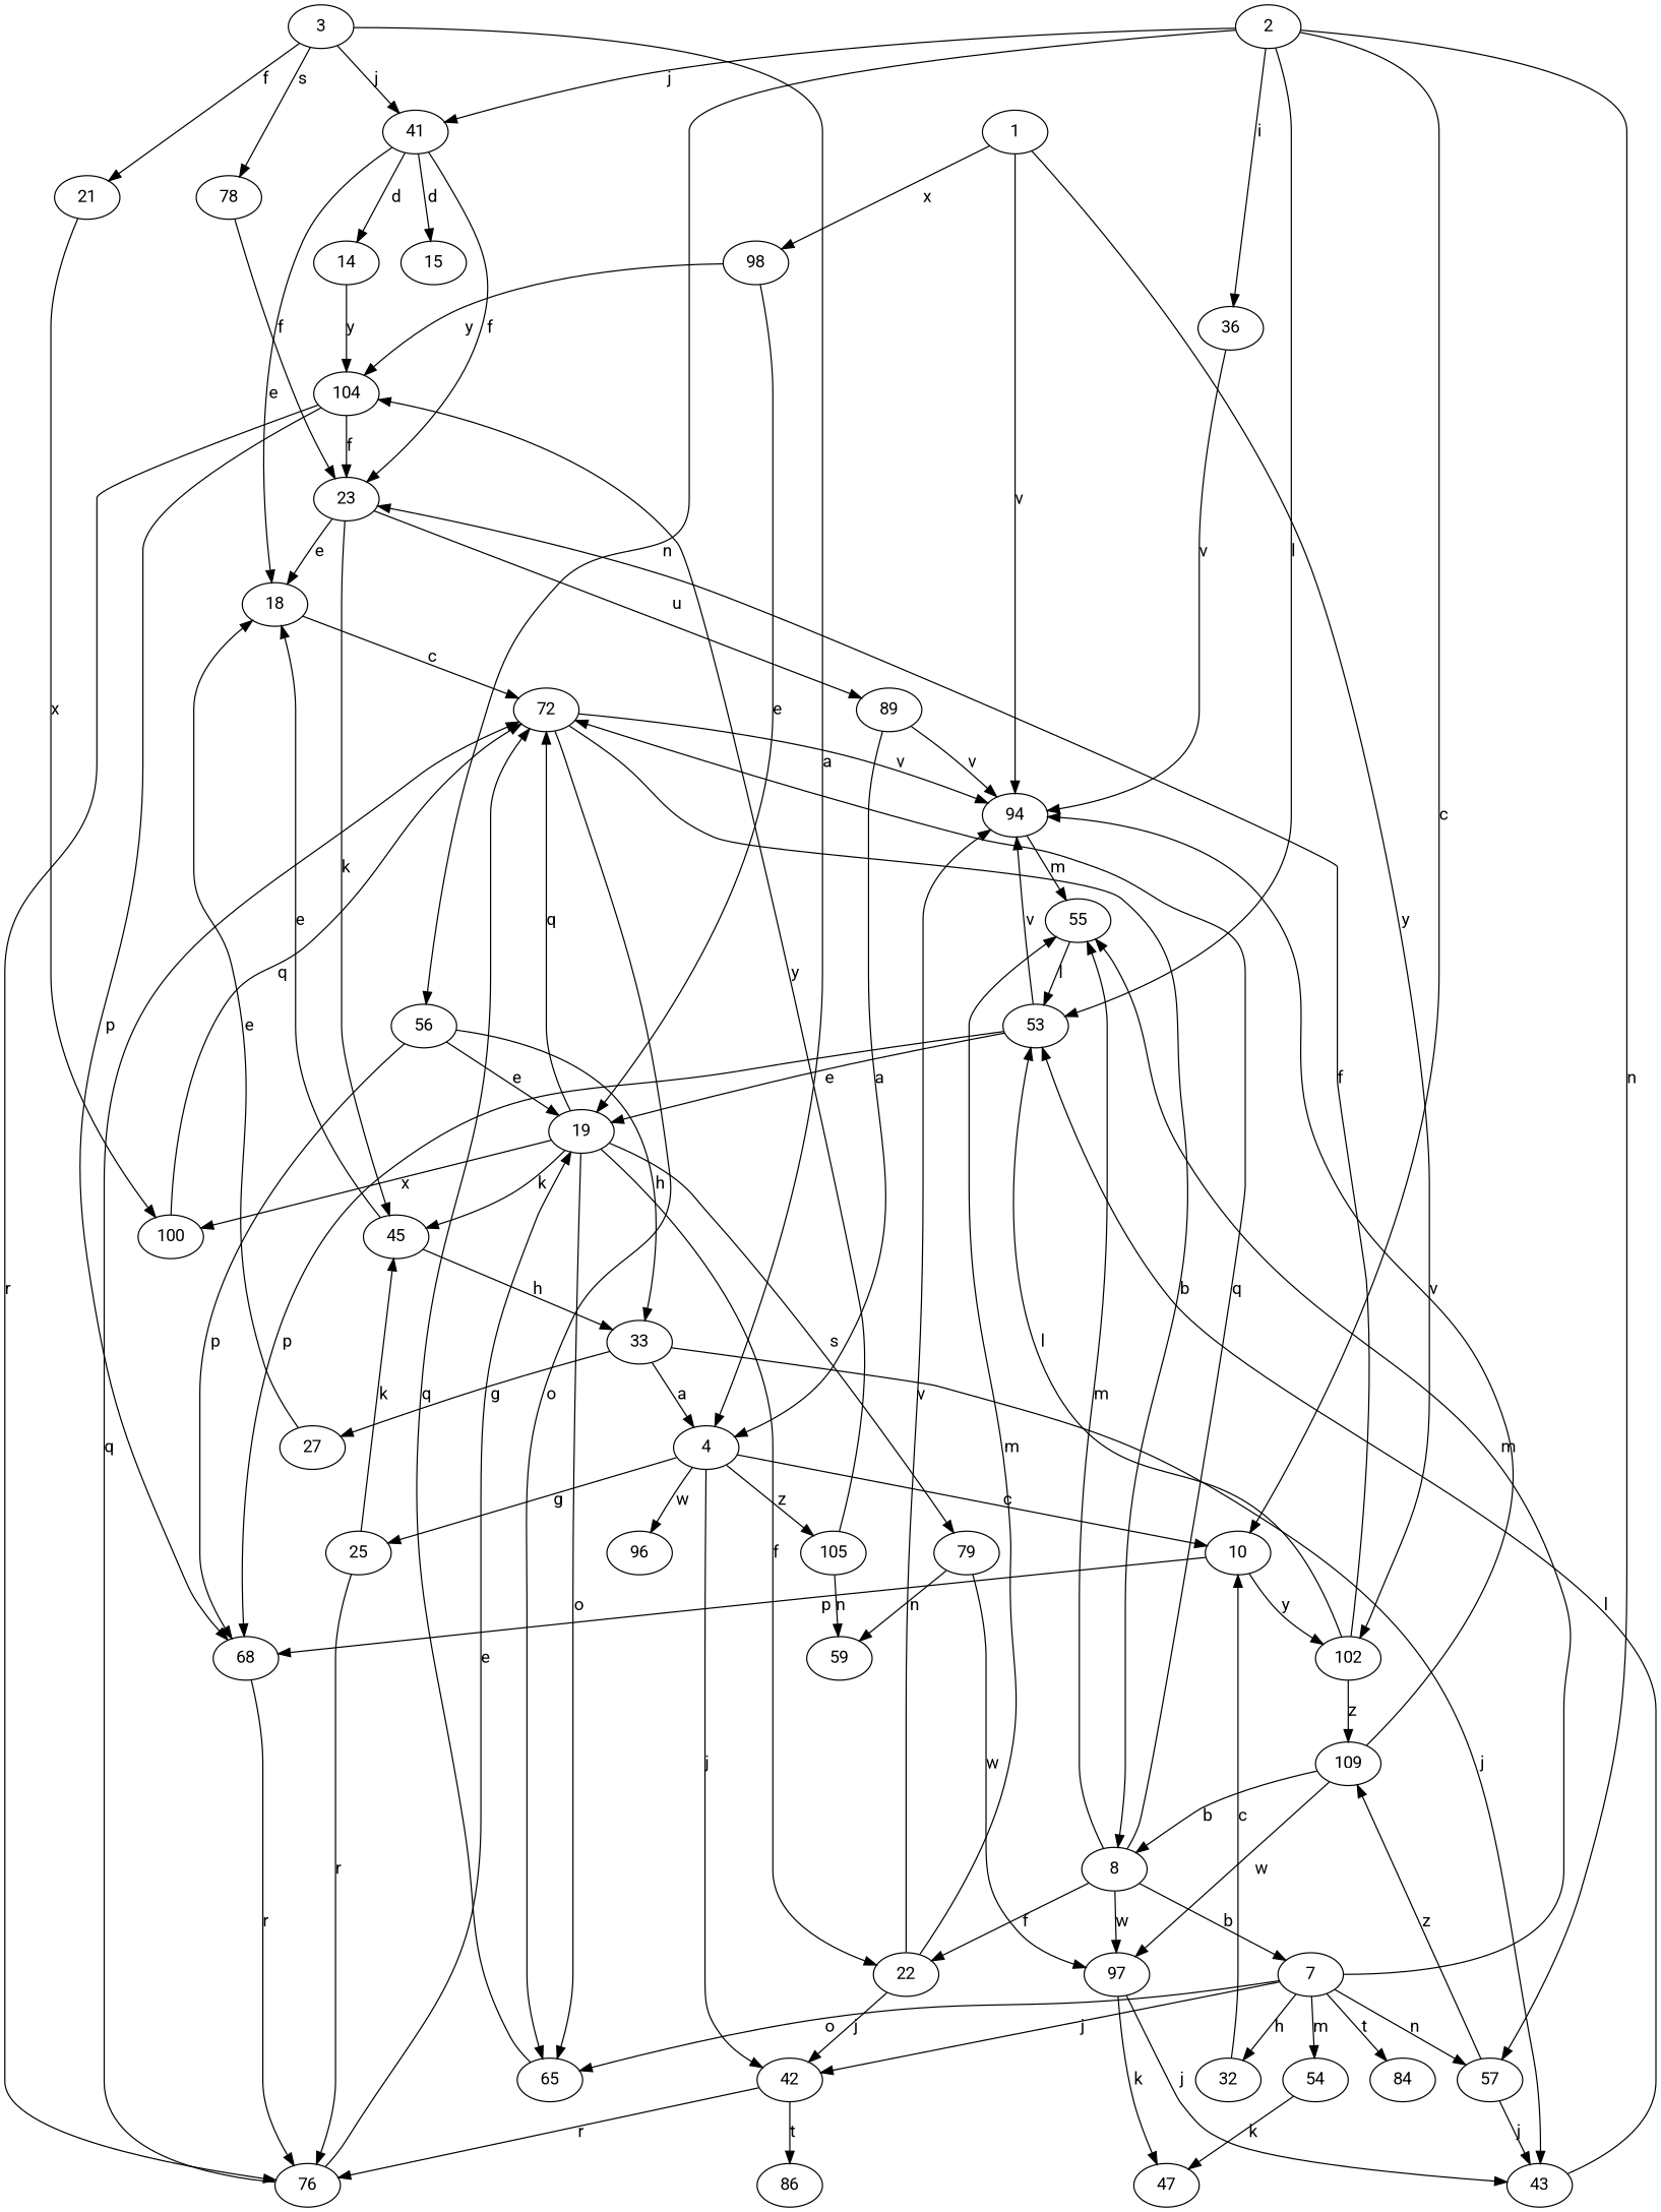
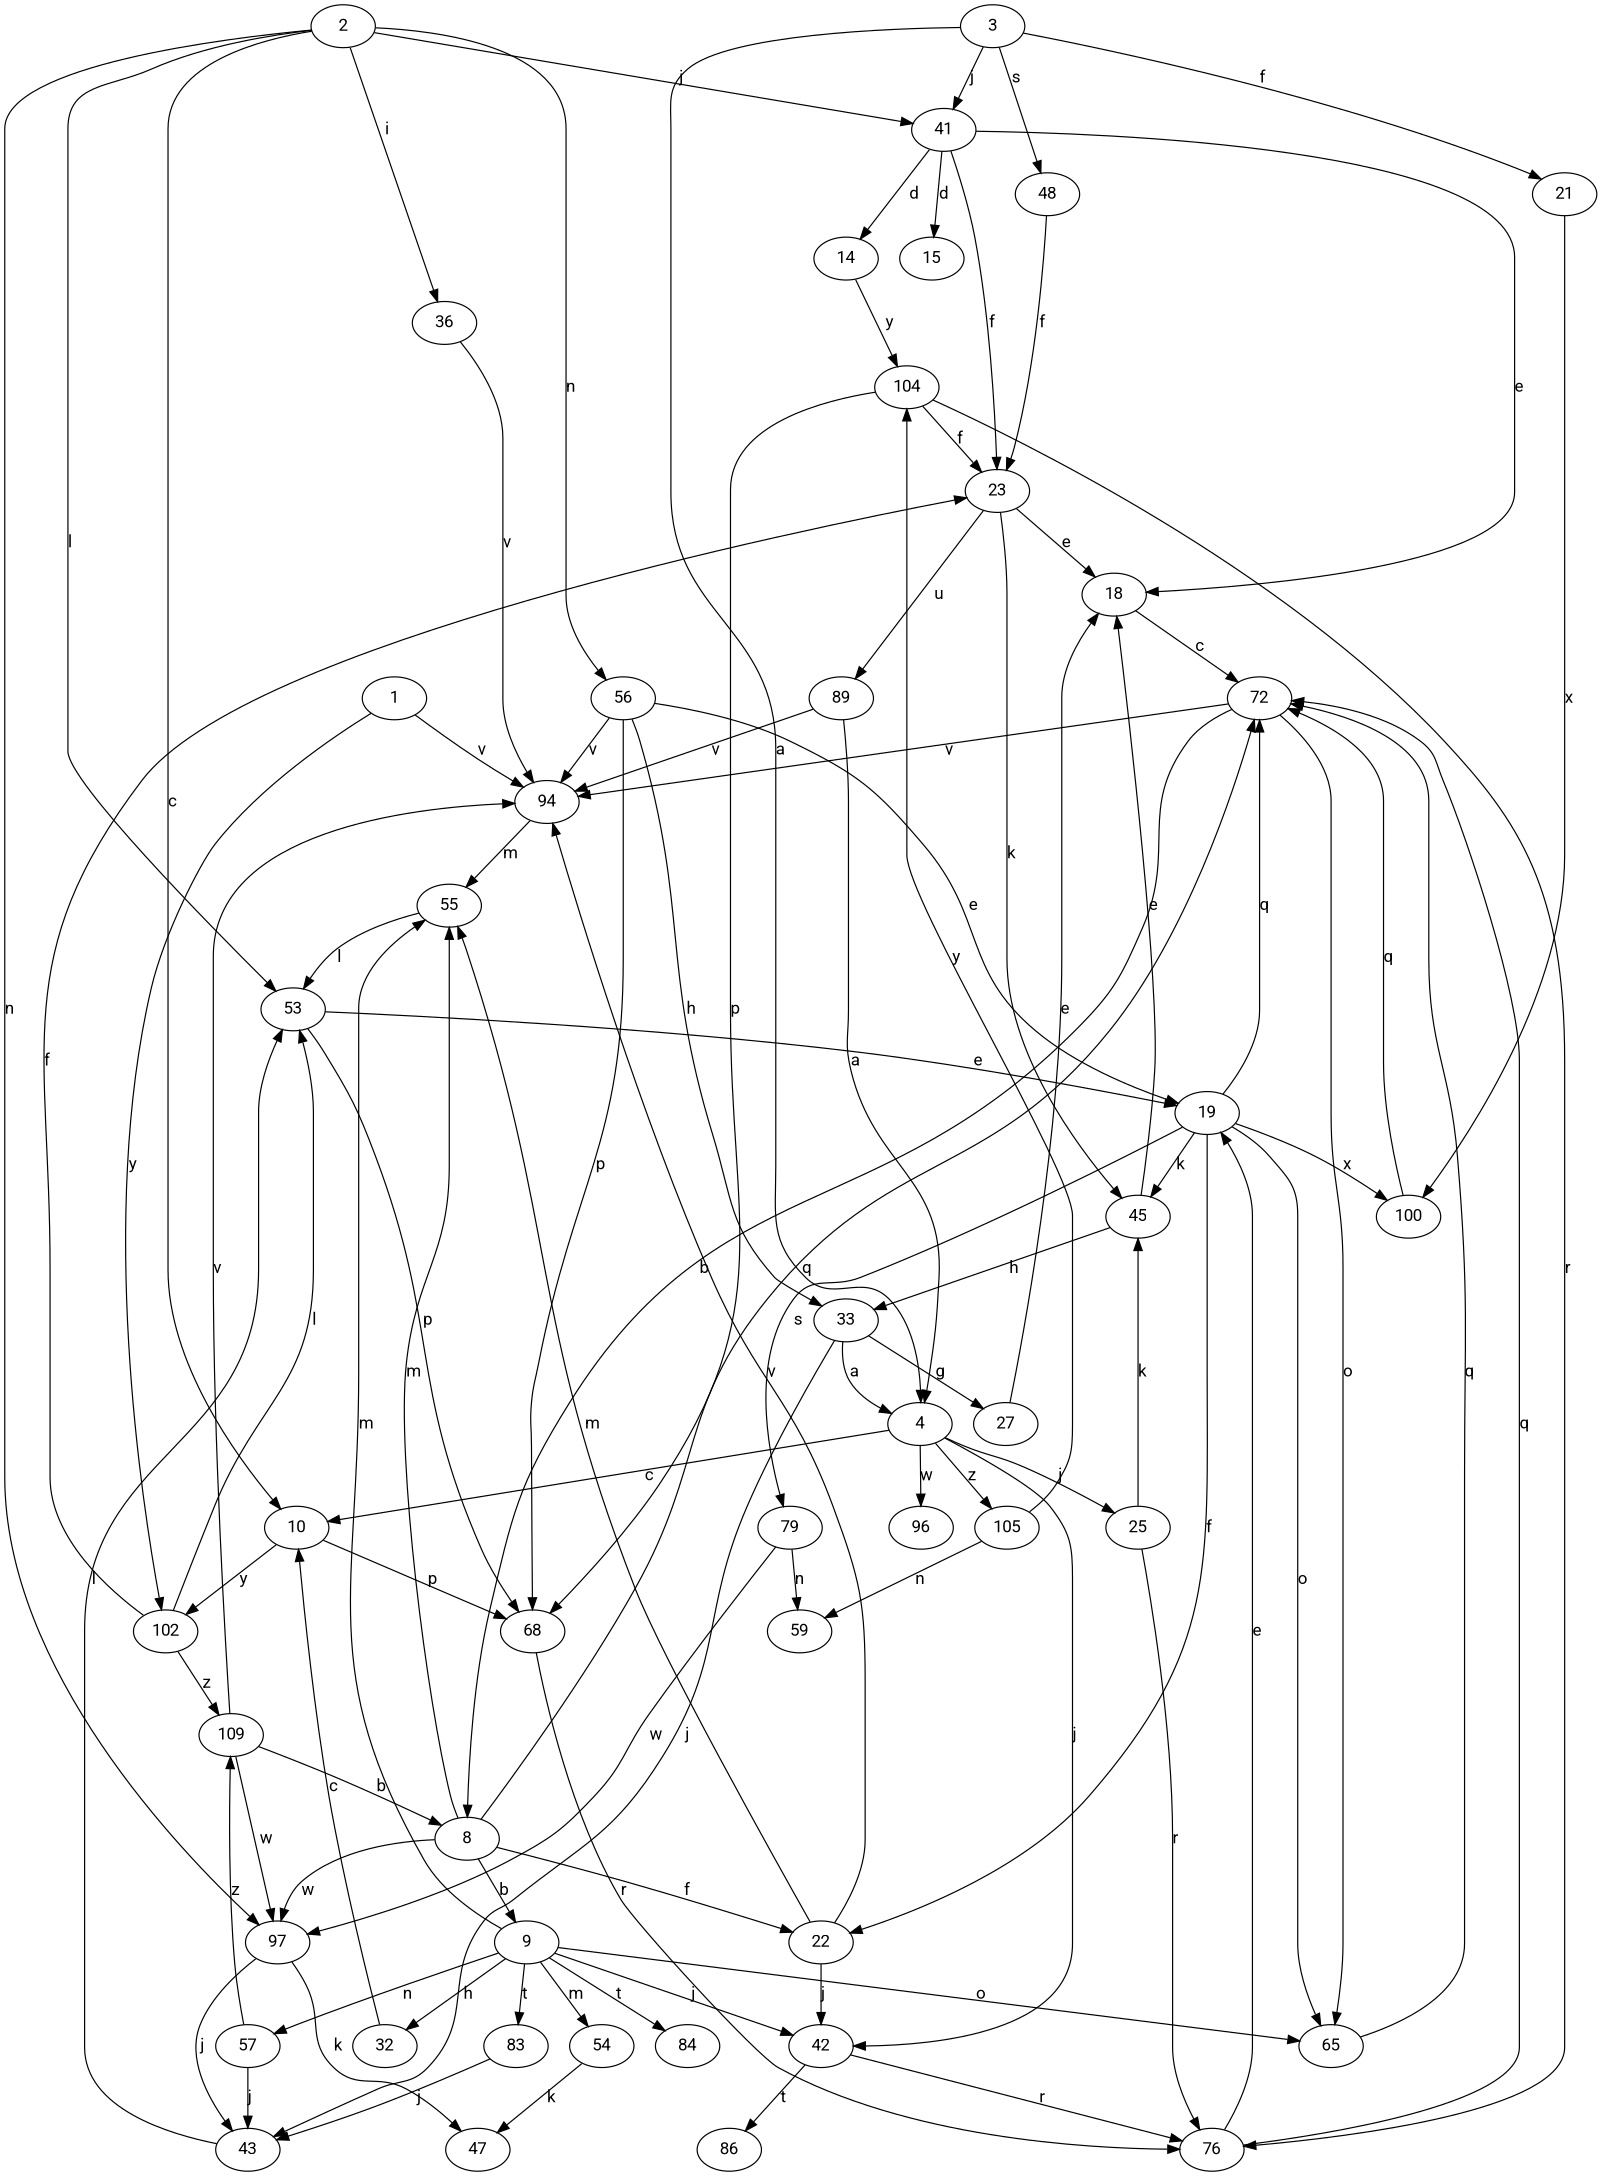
  strict digraph {
    fontname=Roboto
    node [fontname=Roboto]
    edge [fontname=Roboto]
-   98
    104
    19
    1
    94
    102
    55
    53
    23
    109
    2
    10
    36
    41
    56
    57
    68
    14
    18
    15
    33
    43
    3
    4
    21
-   78
+   78 [label=48]
    25
    42
    96
    105
    100
    45
    76
    86
    59
-   7
+   7 [label=9]
    32
    54
    65
+   83
    84
    47
    72
    8
    22
    97
    79
    89
    27
-   98 -> 104 [label=y]
-   98 -> 19 [label=e]
    104 -> 23 [label=f]
    104 -> 68 [label=p]
    104 -> 76 [label=r]
    19 -> 100 [label=x]
    19 -> 45 [label=k]
    19 -> 65 [label=o]
    19 -> 72 [label=q]
    19 -> 22 [label=f]
    19 -> 79 [label=s]
-   1 -> 98 [label=x]
    1 -> 94 [label=v]
    1 -> 102 [label=y]
    94 -> 55 [label=m]
    102 -> 53 [label=l]
    102 -> 23 [label=f]
    102 -> 109 [label=z]
    55 -> 53 [label=l]
    53 -> 19 [label=e]
    53 -> 68 [label=p]
    23 -> 18 [label=e]
    23 -> 45 [label=k]
    23 -> 89 [label=u]
    109 -> 94 [label=v]
    109 -> 8 [label=b]
    109 -> 97 [label=w]
    2 -> 53 [label=l]
    2 -> 10 [label=c]
    2 -> 36 [label=i]
    2 -> 41 [label=j]
    2 -> 56 [label=n]
-   2 -> 57 [label=n]
+   2 -> 97 [label=n]
    10 -> 102 [label=y]
    10 -> 68 [label=p]
    36 -> 94 [label=v]
    41 -> 23 [label=f]
    41 -> 14 [label=d]
    41 -> 18 [label=e]
    41 -> 15 [label=d]
    56 -> 19 [label=e]
-   53 -> 94 [label=v]
+   56 -> 94 [label=v]
    56 -> 68 [label=p]
    56 -> 33 [label=h]
    57 -> 109 [label=z]
    57 -> 43 [label=j]
    68 -> 76 [label=r]
    14 -> 104 [label=y]
    18 -> 72 [label=c]
    33 -> 43 [label=j]
    33 -> 4 [label=a]
    33 -> 27 [label=g]
    43 -> 53 [label=l]
    3 -> 41 [label=j]
    3 -> 4 [label=a]
    3 -> 21 [label=f]
    3 -> 78 [label=s]
    4 -> 10 [label=c]
-   4 -> 25 [label=g]
+   4 -> 25 [label=j]
    4 -> 42 [label=j]
    4 -> 96 [label=w]
    4 -> 105 [label=z]
    21 -> 100 [label=x]
    78 -> 23 [label=f]
    25 -> 45 [label=k]
    25 -> 76 [label=r]
    42 -> 76 [label=r]
    42 -> 86 [label=t]
    105 -> 104 [label=y]
    105 -> 59 [label=n]
    100 -> 72 [label=q]
    45 -> 18 [label=e]
    45 -> 33 [label=h]
    76 -> 19 [label=e]
    76 -> 72 [label=q]
    7 -> 55 [label=m]
    7 -> 57 [label=n]
    7 -> 42 [label=j]
    7 -> 32 [label=h]
    7 -> 54 [label=m]
    7 -> 65 [label=o]
+   7 -> 83 [label=t]
    7 -> 84 [label=t]
    32 -> 10 [label=c]
    54 -> 47 [label=k]
    65 -> 72 [label=q]
+   83 -> 43 [label=j]
    72 -> 94 [label=v]
    72 -> 65 [label=o]
    72 -> 8 [label=b]
    8 -> 55 [label=m]
    8 -> 7 [label=b]
    8 -> 72 [label=q]
    8 -> 22 [label=f]
    8 -> 97 [label=w]
    22 -> 94 [label=v]
    22 -> 55 [label=m]
    22 -> 42 [label=j]
    97 -> 43 [label=j]
    97 -> 47 [label=k]
    79 -> 59 [label=n]
    79 -> 97 [label=w]
    89 -> 94 [label=v]
    89 -> 4 [label=a]
    27 -> 18 [label=e]
  }
